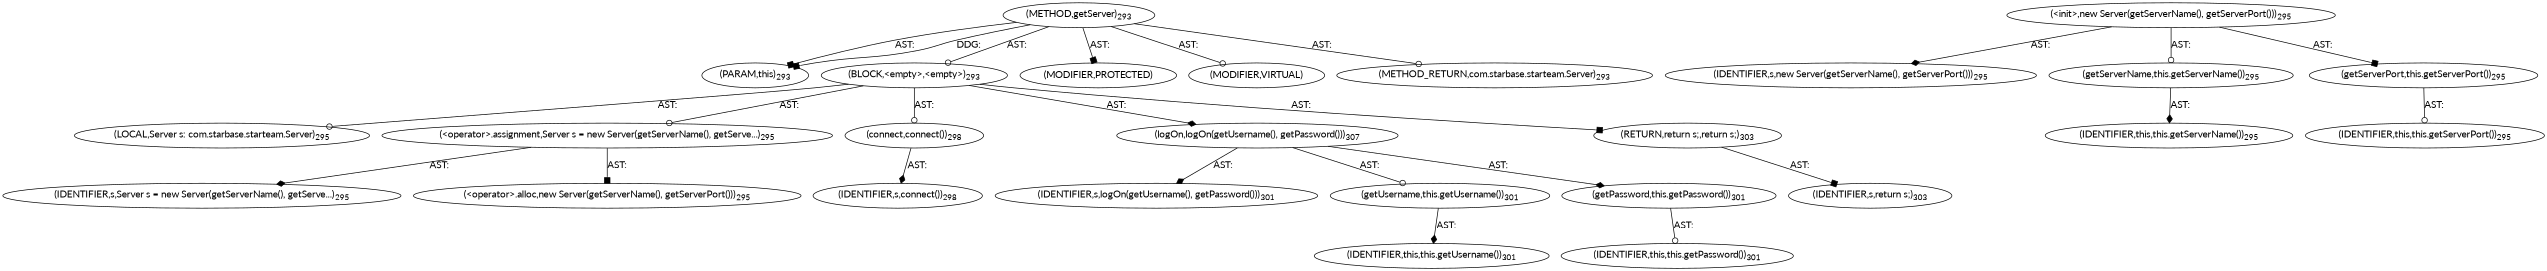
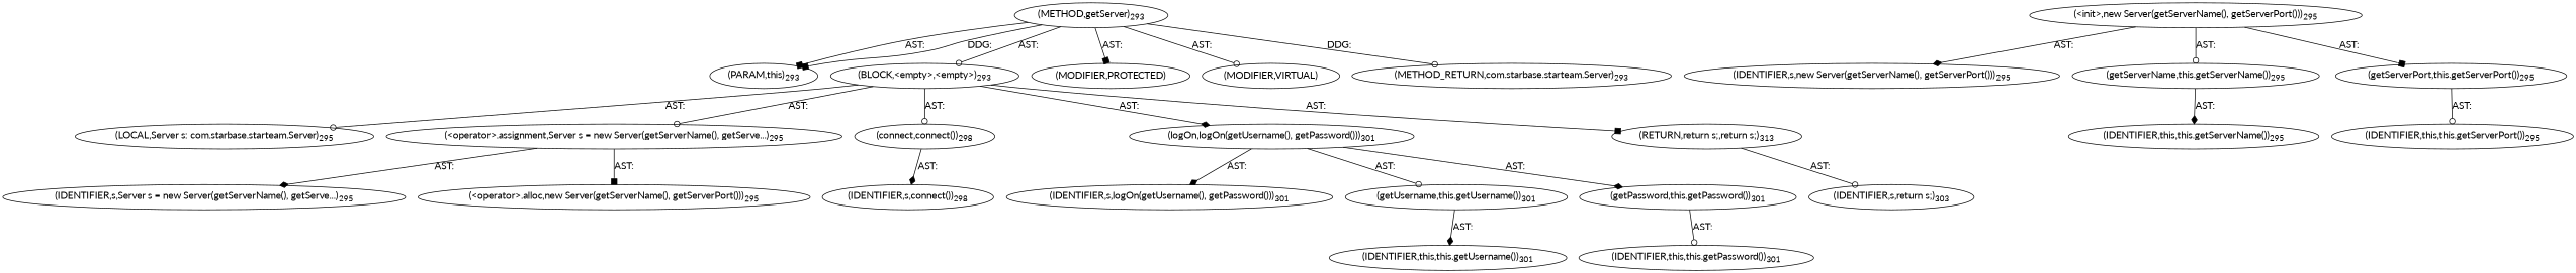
  digraph {
    fontname=Lato
    node [fontname=Lato]
    edge [arrowhead=odot fontname=Lato]
    n1 [label=<(METHOD,getServer)<SUB>293</SUB>>]
    n2 [label=<(PARAM,this)<SUB>293</SUB>>]
    n3 [label=<(BLOCK,&lt;empty&gt;,&lt;empty&gt;)<SUB>293</SUB>>]
    n4 [label=<(MODIFIER,PROTECTED)>]
    n5 [label=<(MODIFIER,VIRTUAL)>]
    n6 [label=<(METHOD_RETURN,com.starbase.starteam.Server)<SUB>293</SUB>>]
    n7 [label=<(LOCAL,Server s: com.starbase.starteam.Server)<SUB>295</SUB>>]
    n8 [label=<(&lt;operator&gt;.assignment,Server s = new Server(getServerName(), getServe...)<SUB>295</SUB>>]
    n9 [label=<(connect,connect())<SUB>298</SUB>>]
-   n10 [label=<(logOn,logOn(getUsername(), getPassword()))<SUB>307</SUB>>]
-   n11 [label=<(RETURN,return s;,return s;)<SUB>303</SUB>>]
+   n10 [label=<(logOn,logOn(getUsername(), getPassword()))<SUB>301</SUB>>]
+   n11 [label=<(RETURN,return s;,return s;)<SUB>313</SUB>>]
    n12 [label=<(IDENTIFIER,s,Server s = new Server(getServerName(), getServe...)<SUB>295</SUB>>]
    n13 [label=<(&lt;operator&gt;.alloc,new Server(getServerName(), getServerPort()))<SUB>295</SUB>>]
    n14 [label=<(&lt;init&gt;,new Server(getServerName(), getServerPort()))<SUB>295</SUB>>]
    n15 [label=<(IDENTIFIER,s,new Server(getServerName(), getServerPort()))<SUB>295</SUB>>]
    n16 [label=<(getServerName,this.getServerName())<SUB>295</SUB>>]
    n17 [label=<(getServerPort,this.getServerPort())<SUB>295</SUB>>]
    n18 [label=<(IDENTIFIER,s,connect())<SUB>298</SUB>>]
    n19 [label=<(IDENTIFIER,s,logOn(getUsername(), getPassword()))<SUB>301</SUB>>]
    n20 [label=<(getUsername,this.getUsername())<SUB>301</SUB>>]
    n21 [label=<(getPassword,this.getPassword())<SUB>301</SUB>>]
    n22 [label=<(IDENTIFIER,s,return s;)<SUB>303</SUB>>]
    n23 [label=<(IDENTIFIER,this,this.getServerName())<SUB>295</SUB>>]
    n24 [label=<(IDENTIFIER,this,this.getServerPort())<SUB>295</SUB>>]
    n25 [label=<(IDENTIFIER,this,this.getUsername())<SUB>301</SUB>>]
    n26 [label=<(IDENTIFIER,this,this.getPassword())<SUB>301</SUB>>]
    n1 -> n2 [arrowhead=box label="AST: "]
    n1 -> n2 [arrowhead=box label="DDG: "]
    n1 -> n3 [label="AST: "]
    n1 -> n4 [arrowhead=box label="AST: "]
    n1 -> n5 [label="AST: "]
-   n1 -> n6 [label="AST: "]
+   n1 -> n6 [label="DDG: "]
    n3 -> n7 [label="AST: "]
    n3 -> n8 [label="AST: "]
    n3 -> n9 [label="AST: "]
    n3 -> n10 [arrowhead=diamond label="AST: "]
    n3 -> n11 [arrowhead=box label="AST: "]
    n8 -> n12 [arrowhead=diamond label="AST: "]
    n8 -> n13 [arrowhead=box label="AST: "]
    n9 -> n18 [arrowhead=diamond label="AST: "]
    n10 -> n19 [arrowhead=diamond label="AST: "]
    n10 -> n20 [label="AST: "]
    n10 -> n21 [arrowhead=diamond label="AST: "]
-   n11 -> n22 [arrowhead=box label="AST: "]
+   n11 -> n22 [label="AST: "]
    n14 -> n15 [arrowhead=diamond label="AST: "]
    n14 -> n16 [label="AST: "]
    n14 -> n17 [arrowhead=box label="AST: "]
    n16 -> n23 [arrowhead=diamond label="AST: "]
    n17 -> n24 [label="AST: "]
    n20 -> n25 [arrowhead=diamond label="AST: "]
    n21 -> n26 [label="AST: "]
  }
